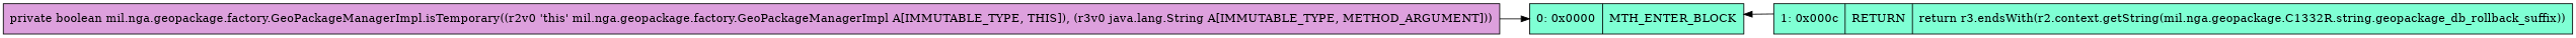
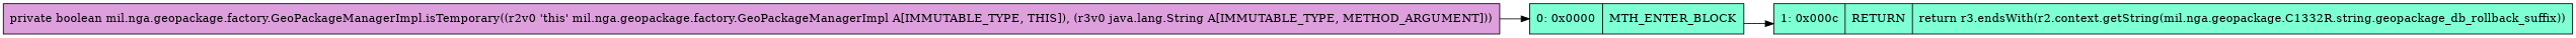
  digraph {
    rankdir=LR
    node [shape=record style=filled fillcolor=aquamarine]
    n1 [label="{0\:\ 0x0000|MTH_ENTER_BLOCK\l}"]
    n2 [label="{1\:\ 0x000c|RETURN\l|return r3.endsWith(r2.context.getString(mil.nga.geopackage.C1332R.string.geopackage_db_rollback_suffix))\l}"]
    n3 [label="{private boolean mil.nga.geopackage.factory.GeoPackageManagerImpl.isTemporary((r2v0 'this' mil.nga.geopackage.factory.GeoPackageManagerImpl A[IMMUTABLE_TYPE, THIS]), (r3v0 java.lang.String A[IMMUTABLE_TYPE, METHOD_ARGUMENT])) }" fillcolor=plum]
-   n2 -> n1
+   n1 -> n2
    n3 -> n1
  }
